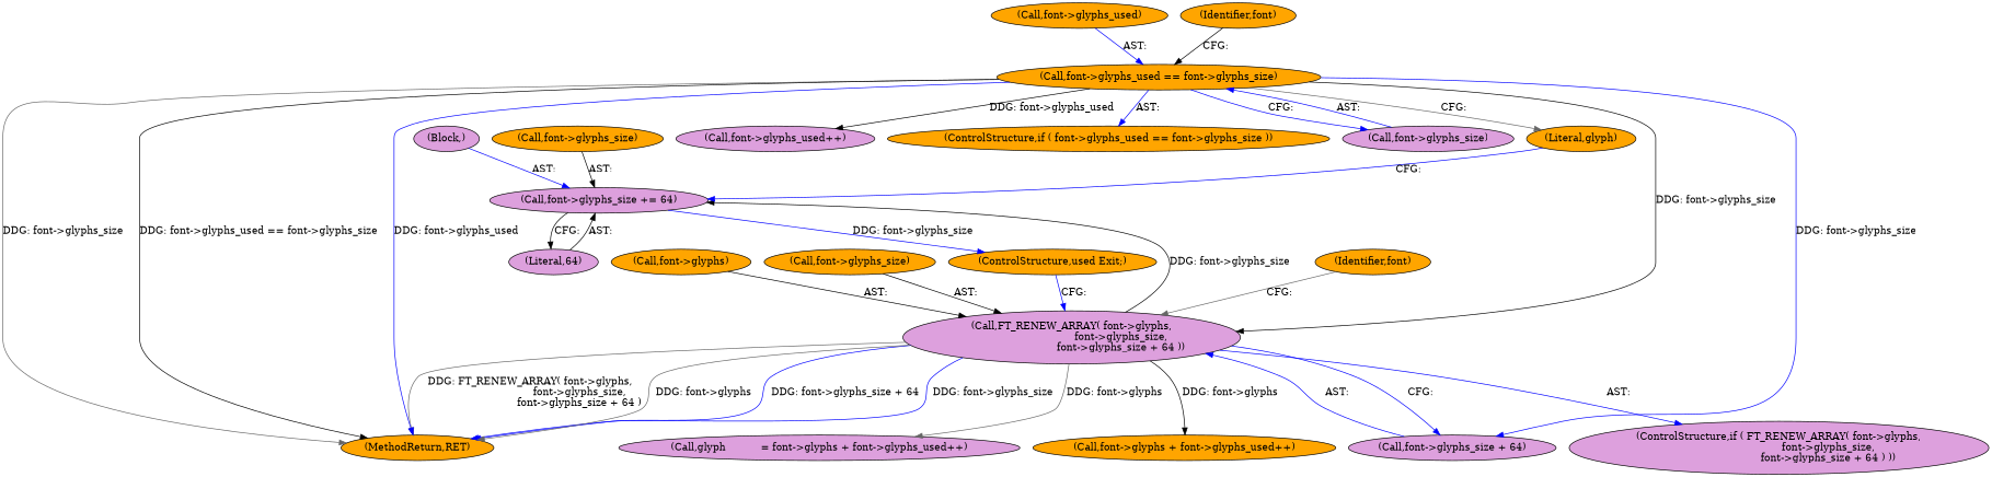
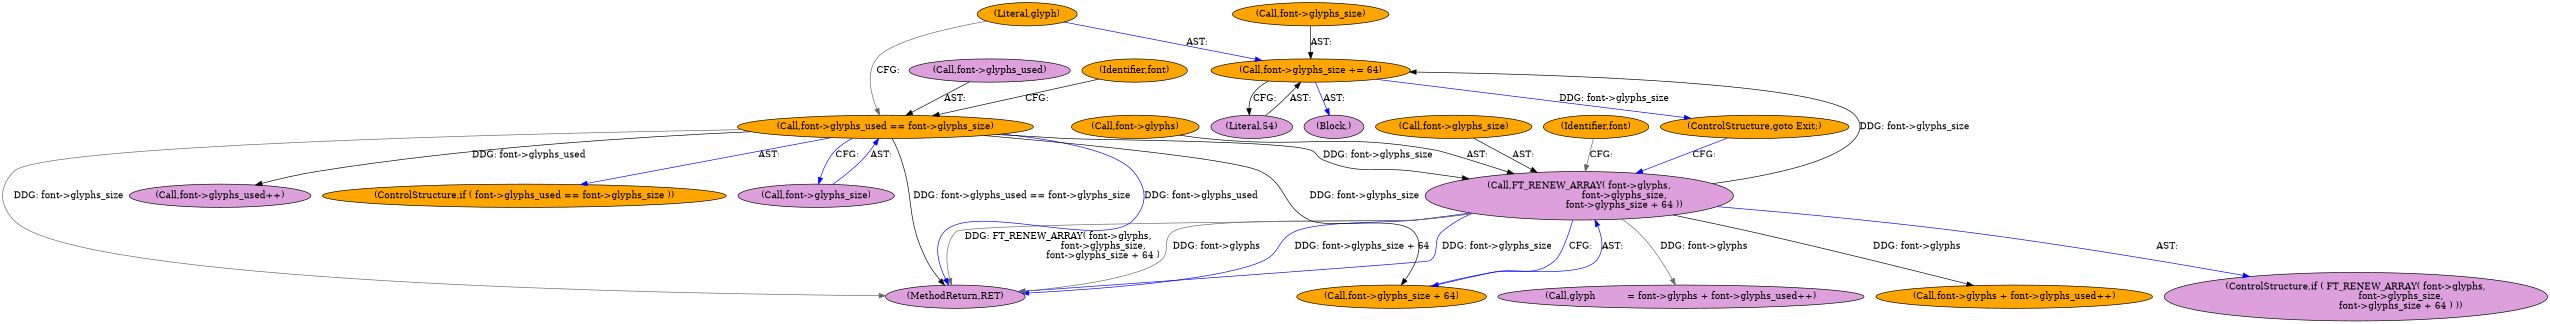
  digraph {
    node [fillcolor=orange style=filled]
    edge [color=blue]
-   n1 [fillcolor=plum label="(Call,font->glyphs_size += 64)"]
-   n2 [fillcolor=plum label="(Literal,64)"]
+   n1 [label="(Call,font->glyphs_size += 64)"]
+   n2 [fillcolor=plum label="(Literal,54)"]
    n3 [fillcolor=plum label="(Block,)"]
-   n4 [label="(ControlStructure,used Exit;)"]
-   n5 [label="(MethodReturn,RET)"]
+   n4 [label="(ControlStructure,goto Exit;)"]
+   n5 [fillcolor=plum label="(MethodReturn,RET)"]
    n6 [fillcolor=plum label="(Call,FT_RENEW_ARRAY( font->glyphs,\n                               font->glyphs_size,\n                               font->glyphs_size + 64 ))"]
    n7 [fillcolor=plum label="(Call,glyph           = font->glyphs + font->glyphs_used++)"]
    n8 [label="(Call,font->glyphs + font->glyphs_used++)"]
-   n9 [fillcolor=plum label="(Call,font->glyphs_size + 64)"]
+   n9 [label="(Call,font->glyphs_size + 64)"]
    n10 [fillcolor=plum label="(ControlStructure,if ( FT_RENEW_ARRAY( font->glyphs,\n                               font->glyphs_size,\n                               font->glyphs_size + 64 ) ))"]
    n11 [label="(Call,font->glyphs_used == font->glyphs_size)"]
    n12 [fillcolor=plum label="(Call,font->glyphs_used++)"]
    n13 [label="(ControlStructure,if ( font->glyphs_used == font->glyphs_size ))"]
    n14 [fillcolor=plum label="(Call,font->glyphs_size)"]
    n15 [label="(Call,font->glyphs)"]
    n16 [label="(Call,font->glyphs_size)"]
    n17 [label="(Literal,glyph)"]
-   n18 [label="(Call,font->glyphs_used)"]
+   n18 [fillcolor=plum label="(Call,font->glyphs_used)"]
    n19 [label="(Call,font->glyphs_size)"]
    n20 [label="(Identifier,font)"]
    n21 [label="(Identifier,font)"]
    n1 -> n2 [color=black label="CFG: "]
-   n3 -> n1 [label="AST: "]
+   n1 -> n3 [label="AST: "]
    n1 -> n4 [label="DDG: font->glyphs_size"]
    n2 -> n1 [color=black label="AST: "]
    n4 -> n6 [label="CFG: "]
    n6 -> n1 [color=black label="DDG: font->glyphs_size"]
    n6 -> n5 [label="DDG: font->glyphs_size + 64"]
    n6 -> n5 [label="DDG: font->glyphs_size"]
    n6 -> n5 [color=gray40 label="DDG: FT_RENEW_ARRAY( font->glyphs,\n                               font->glyphs_size,\n                               font->glyphs_size + 64 )"]
    n6 -> n5 [color=gray40 label="DDG: font->glyphs"]
    n6 -> n7 [color=gray40 label="DDG: font->glyphs"]
    n6 -> n8 [color=black label="DDG: font->glyphs"]
    n6 -> n9 [label="CFG: "]
    n6 -> n10 [label="AST: "]
    n9 -> n6 [label="AST: "]
    n11 -> n5 [color=gray40 label="DDG: font->glyphs_size"]
    n11 -> n5 [color=black label="DDG: font->glyphs_used == font->glyphs_size"]
    n11 -> n5 [label="DDG: font->glyphs_used"]
    n11 -> n6 [color=black label="DDG: font->glyphs_size"]
-   n11 -> n9 [label="DDG: font->glyphs_size"]
+   n11 -> n9 [color=black label="DDG: font->glyphs_size"]
    n11 -> n12 [color=black label="DDG: font->glyphs_used"]
    n11 -> n13 [label="AST: "]
    n11 -> n14 [label="CFG: "]
    n14 -> n11 [label="AST: "]
    n15 -> n6 [color=black label="AST: "]
    n16 -> n6 [color=black label="AST: "]
-   n17 -> n1 [label="CFG: "]
-   n11 -> n17 [color=gray40 label="CFG: "]
-   n18 -> n11 [label="AST: "]
+   n17 -> n1 [label="AST: "]
+   n17 -> n11 [color=gray40 label="CFG: "]
+   n18 -> n11 [color=black label="AST: "]
    n19 -> n1 [color=black label="AST: "]
    n20 -> n11 [color=black label="CFG: "]
    n21 -> n6 [color=gray40 label="CFG: "]
  }
